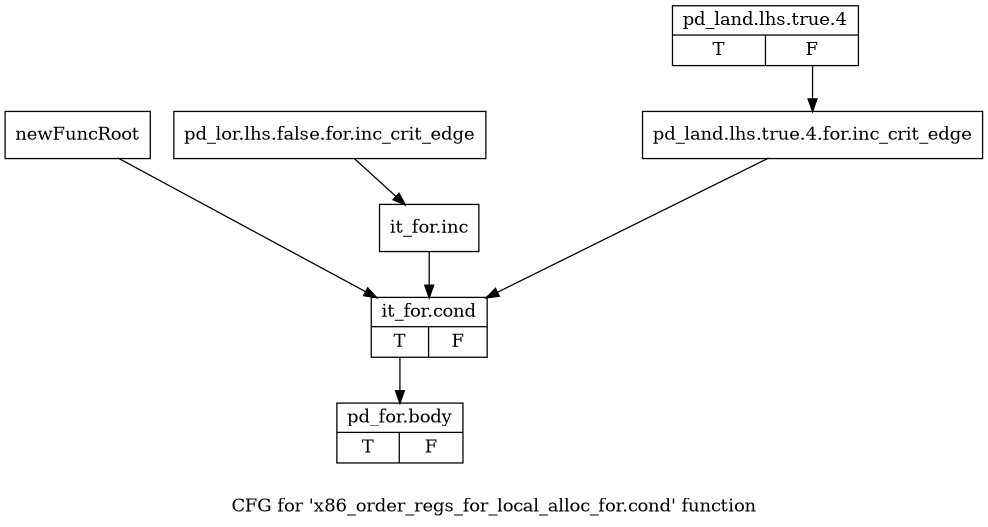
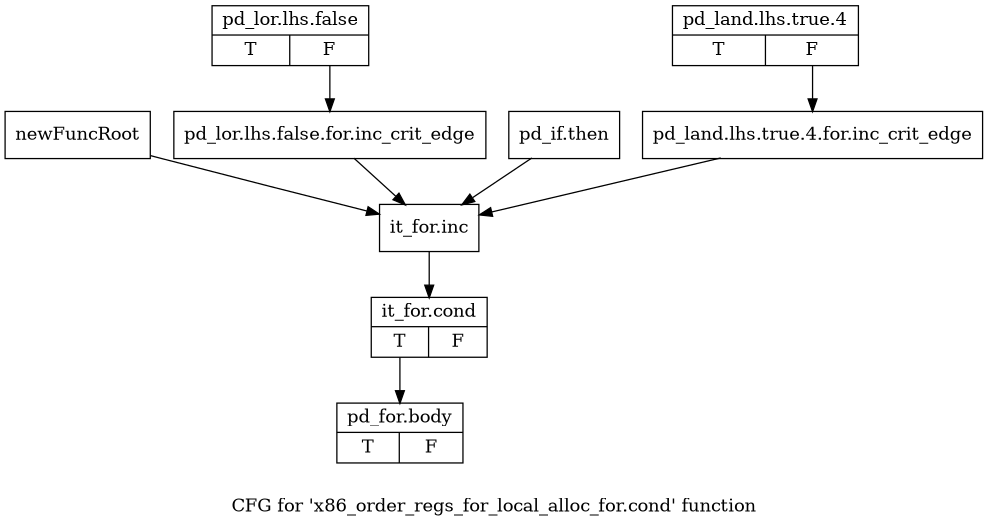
  digraph {
    label="CFG for 'x86_order_regs_for_local_alloc_for.cond' function"
    node [shape=record]
    n1 [label="{newFuncRoot}"]
    n2 [label="{it_for.cond|{<s0>T|<s1>F}}"]
    n3 [label="{pd_for.body|{<s0>T|<s1>F}}"]
+   n4 [label="{pd_lor.lhs.false|{<s0>T|<s1>F}}"]
    n5 [label="{pd_lor.lhs.false.for.inc_crit_edge}"]
    n6 [label="{pd_land.lhs.true.4|{<s0>T|<s1>F}}"]
    n7 [label="{pd_land.lhs.true.4.for.inc_crit_edge}"]
    n8 [label="{it_for.inc}"]
-   n1 -> n2
+   n9 [label="{pd_if.then}"]
+   n1 -> n8
    n2 -> n3 [tailport=s0]
+   n4 -> n5 [tailport=s1]
    n5 -> n8
    n6 -> n7 [tailport=s1]
-   n7 -> n2
+   n7 -> n8
    n8 -> n2
+   n9 -> n8
  }
